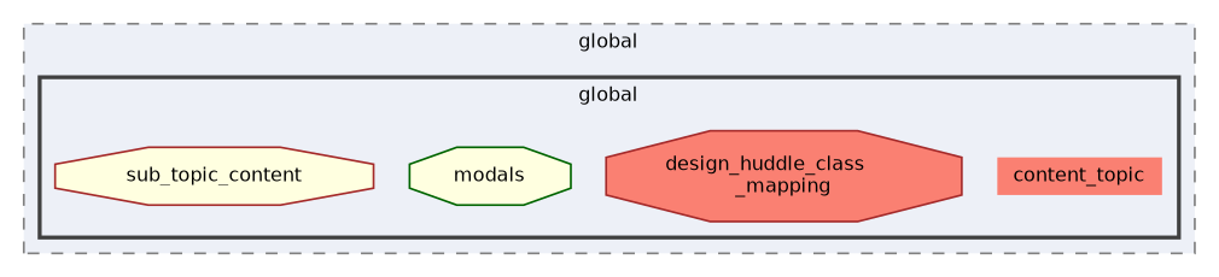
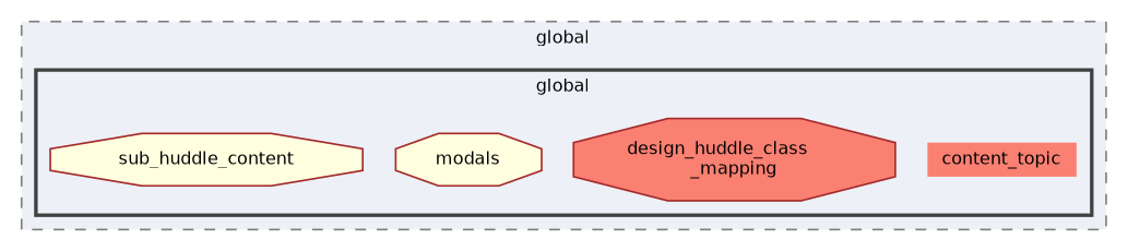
  digraph {
    compound=true
    node [fontname=Helvetica fontsize=10 shape=octagon style=filled fillcolor=salmon color=darkgreen]
    n1 [height=0.2 label=content_topic shape=plaintext width=0.4]
    n2 [color=brown height=0.2 label="design_huddle_class\l_mapping" width=0.4]
-   n3 [fillcolor=lightyellow height=0.2 label=modals width=0.4]
-   n4 [color=brown fillcolor=lightyellow height=0.2 label=sub_topic_content width=0.4]
+   n3 [color=brown fillcolor=lightyellow height=0.2 label=modals width=0.4]
+   n4 [color=brown fillcolor=lightyellow height=0.2 label=sub_huddle_content width=0.4]
    subgraph cluster_1 {
      bgcolor="#edf0f7"
      fontname=Helvetica
      fontsize=10
      label=global
      pencolor=grey50
      style="filled,dashed"
      subgraph cluster_2 {
        bgcolor="#edf0f7"
        fontname=Helvetica
        fontsize=10
        pencolor=grey25
        style="filled,bold"
        n1
        n2
        n3
        n4
      }
    }
  }
